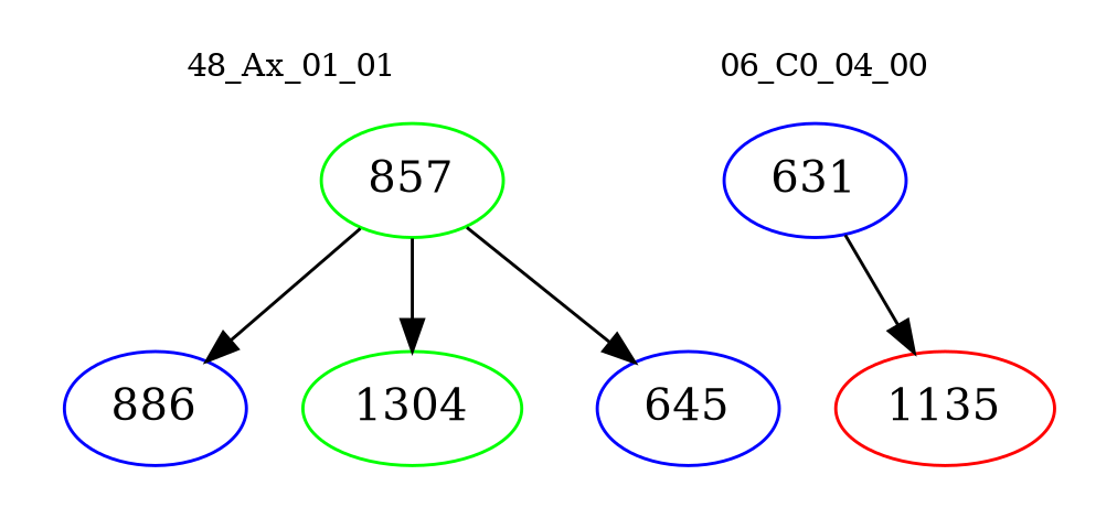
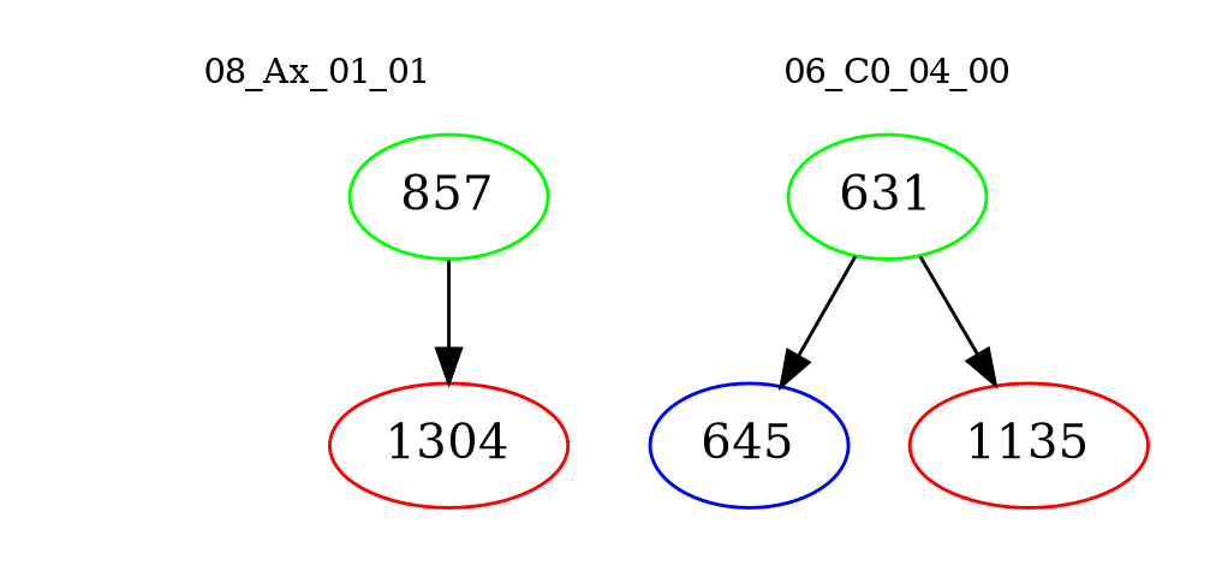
  digraph {
    node [color=green]
    edge [color=black]
    n1 [label=857]
-   n2 [color=blue label=886]
-   n3 [label=1304]
-   n4 [color=blue label=631]
+   n3 [color=red label=1304]
+   n4 [label=631]
    n5 [color=blue label=645]
    n6 [color=red label=1135]
    subgraph cluster_1 {
      color=white
      fontsize=10
-     label="48_Ax_01_01"
+     label="08_Ax_01_01"
      n1
-     n2
      n3
    }
    subgraph cluster_2 {
      color=white
      fontsize=10
      label="06_C0_04_00"
      n4
      n5
      n6
    }
-   n1 -> n2
    n1 -> n3
-   n1 -> n5
+   n4 -> n5
    n4 -> n6
  }
